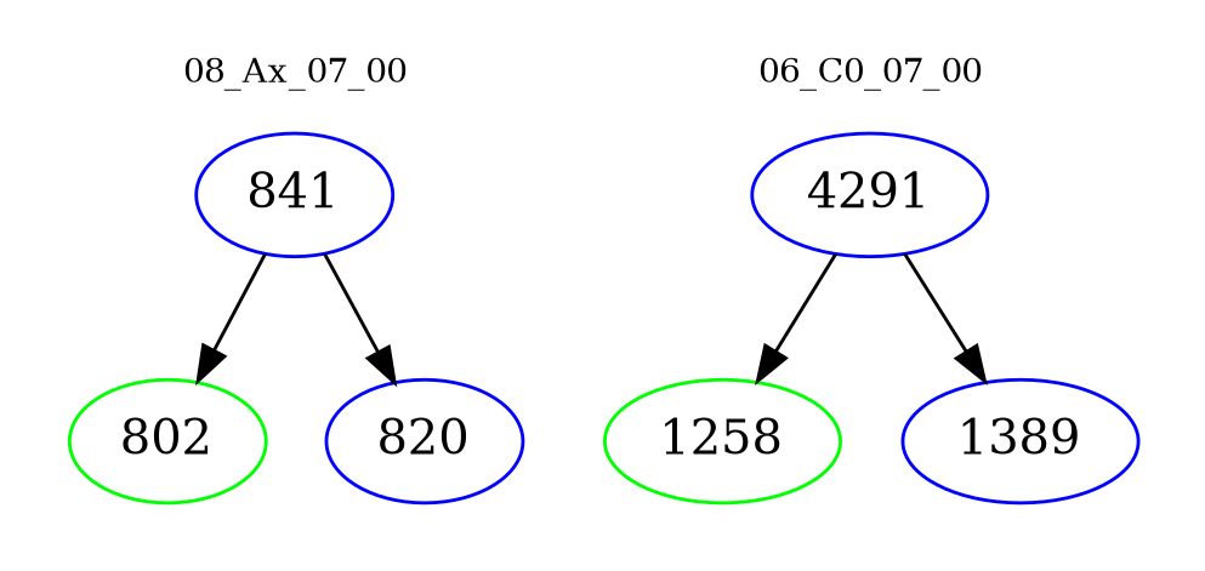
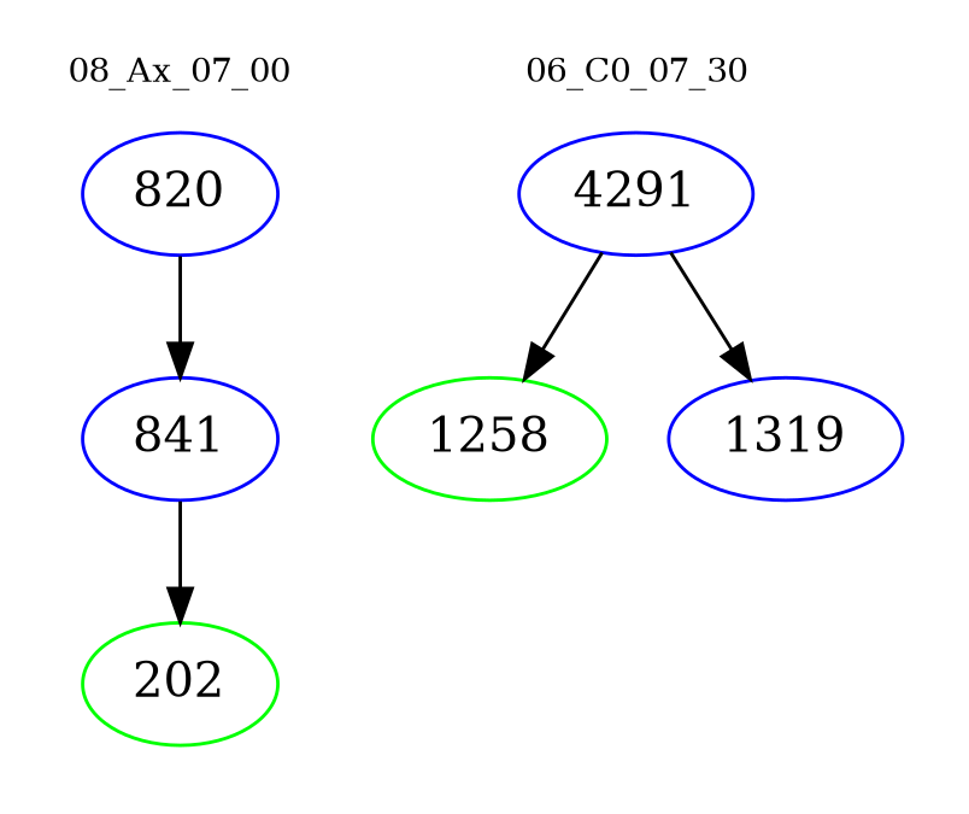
  digraph {
    node [color=blue]
    edge [color=black]
    n1 [label=841]
-   n2 [color=green label=802]
+   n2 [color=green label=202]
    n3 [label=820]
    n4 [label=4291]
    n5 [color=green label=1258]
-   n6 [label=1389]
+   n6 [label=1319]
    subgraph cluster_1 {
      color=white
      fontsize=10
      label="08_Ax_07_00"
      n1
      n2
      n3
    }
    subgraph cluster_2 {
      color=white
      fontsize=10
-     label="06_C0_07_00"
+     label="06_C0_07_30"
      n4
      n5
      n6
    }
    n1 -> n2
-   n1 -> n3
+   n3 -> n1
    n4 -> n5
    n4 -> n6
  }
